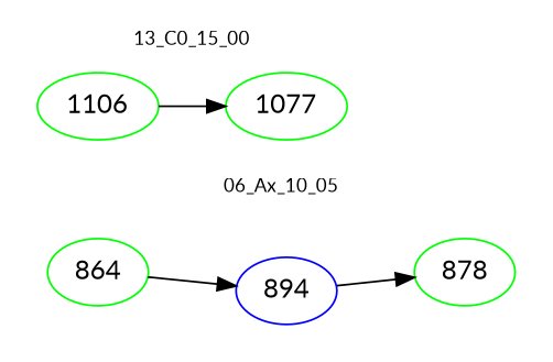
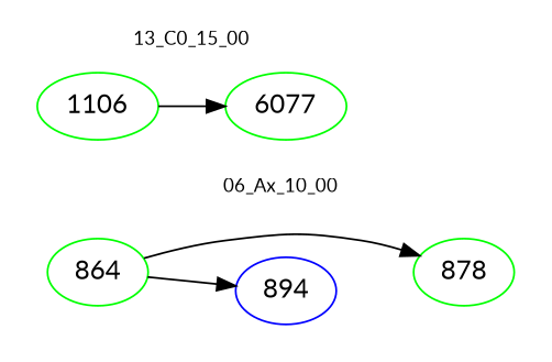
  digraph {
    fontname=Lato
    rankdir=LR
    node [color=green fontname=Lato]
    edge [color=black fontname=Lato]
    n1 [label=864]
    n2 [color=blue label=894]
    n3 [label=878]
    n4 [label=1106]
-   n5 [label=1077]
+   n5 [label=6077]
    subgraph cluster_1 {
      color=white
      fontsize=10
-     label="06_Ax_10_05"
+     label="06_Ax_10_00"
      n1
      n2
      n3
    }
    subgraph cluster_2 {
      color=white
      fontsize=10
      label="13_C0_15_00"
      n4
      n5
    }
    n1 -> n2
-   n2 -> n3
+   n1 -> n3
    n4 -> n5
  }
